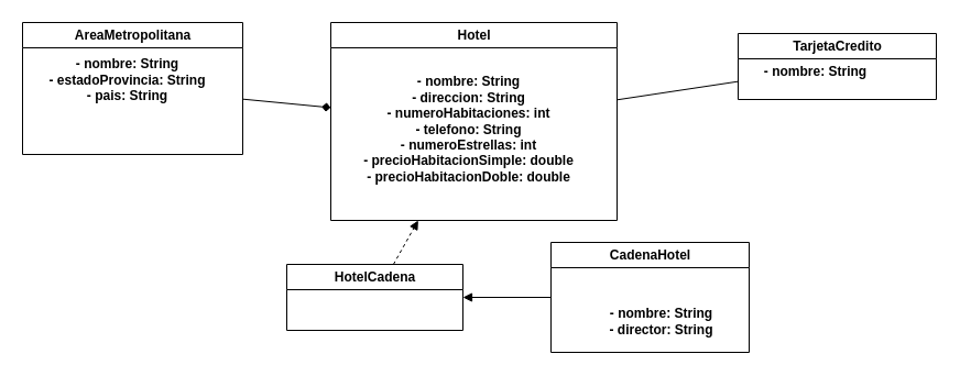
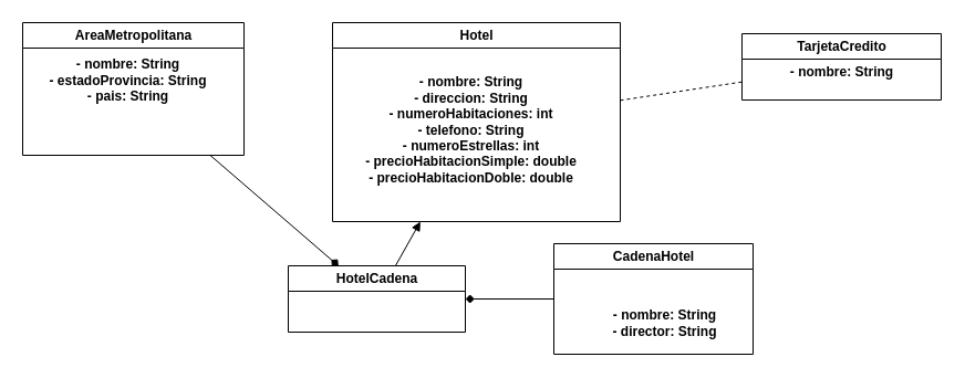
  <mxCell id="0" />
  <mxCell id="1" parent="0" />
  <mxCell id="2" value="&lt;b&gt;AreaMetropolitana&lt;/b&gt;" style="swimlane;html=1;" vertex="1" parent="1"><mxGeometry x="20" y="20" width="200" height="120" as="geometry" /></mxCell>
  <mxCell id="3" value="&lt;br style=&quot;font-weight: 700;&quot;&gt;&lt;span style=&quot;font-weight: 700;&quot;&gt;- nombre: String&lt;/span&gt;&lt;br style=&quot;font-weight: 700;&quot;&gt;&lt;span style=&quot;font-weight: 700;&quot;&gt;- estadoProvincia: String&lt;/span&gt;&lt;br style=&quot;font-weight: 700;&quot;&gt;&lt;span style=&quot;font-weight: 700;&quot;&gt;- pais: String&lt;/span&gt;" style="text;html=1;align=center;verticalAlign=middle;resizable=0;points=[];autosize=1;strokeColor=none;fillColor=none;" vertex="1" parent="2"><mxGeometry x="10" y="10" width="170" height="70" as="geometry" /></mxCell>
  <mxCell id="4" value="Hotel" style="swimlane;html=1;" vertex="1" parent="1"><mxGeometry x="300" y="20" width="260" height="180" as="geometry" /></mxCell>
  <mxCell id="5" value="&lt;br style=&quot;font-weight: 700;&quot;&gt;&lt;span style=&quot;font-weight: 700;&quot;&gt;- nombre: String&lt;/span&gt;&lt;br style=&quot;font-weight: 700;&quot;&gt;&lt;span style=&quot;font-weight: 700;&quot;&gt;- direccion: String&lt;/span&gt;&lt;br style=&quot;font-weight: 700;&quot;&gt;&lt;span style=&quot;font-weight: 700;&quot;&gt;- numeroHabitaciones: int&lt;/span&gt;&lt;br style=&quot;font-weight: 700;&quot;&gt;&lt;span style=&quot;font-weight: 700;&quot;&gt;- telefono: String&lt;/span&gt;&lt;br style=&quot;font-weight: 700;&quot;&gt;&lt;span style=&quot;font-weight: 700;&quot;&gt;- numeroEstrellas: int&lt;/span&gt;&lt;br style=&quot;font-weight: 700;&quot;&gt;&lt;span style=&quot;font-weight: 700;&quot;&gt;- precioHabitacionSimple: double&lt;/span&gt;&lt;br style=&quot;font-weight: 700;&quot;&gt;&lt;span style=&quot;font-weight: 700;&quot;&gt;- precioHabitacionDoble: double&lt;/span&gt;" style="text;html=1;align=center;verticalAlign=middle;resizable=0;points=[];autosize=1;strokeColor=none;fillColor=none;" vertex="1" parent="4"><mxGeometry x="20" y="25" width="210" height="130" as="geometry" /></mxCell>
  <mxCell id="6" value="&lt;b&gt;HotelCadena&lt;/b&gt;" style="swimlane;html=1;" vertex="1" parent="1"><mxGeometry x="260" y="240" width="160" height="60" as="geometry" /></mxCell>
  <mxCell id="7" value="&lt;b&gt;CadenaHotel&lt;/b&gt;" style="swimlane;html=1;" vertex="1" parent="1"><mxGeometry x="500" y="220" width="180" height="100" as="geometry" /></mxCell>
  <mxCell id="8" value="&lt;br style=&quot;font-weight: 700;&quot;&gt;&lt;span style=&quot;font-weight: 700;&quot;&gt;- nombre: String&lt;/span&gt;&lt;br style=&quot;font-weight: 700;&quot;&gt;&lt;span style=&quot;font-weight: 700;&quot;&gt;- director: String&lt;/span&gt;" style="text;html=1;align=center;verticalAlign=middle;resizable=0;points=[];autosize=1;strokeColor=none;fillColor=none;" vertex="1" parent="7"><mxGeometry x="40" y="35" width="120" height="60" as="geometry" /></mxCell>
  <mxCell id="9" value="&lt;b&gt;TarjetaCredito&lt;/b&gt;" style="swimlane;html=1;startSize=23;" vertex="1" parent="1"><mxGeometry x="670" y="30" width="180" height="60" as="geometry" /></mxCell>
- <mxCell id="10" value="&lt;span style=&quot;font-weight: 700;&quot;&gt;- nombre: String&lt;/span&gt;" style="text;html=1;align=center;verticalAlign=middle;resizable=0;points=[];autosize=1;strokeColor=none;fillColor=none;" vertex="1" parent="9"><mxGeometry x="10" y="20" width="120" height="30" as="geometry" /></mxCell>
- <mxCell id="11" style="endArrow=diamond;dashed=0;" edge="1" parent="1" source="2" target="4"><mxGeometry relative="1" as="geometry" /></mxCell>
- <mxCell id="12" style="endArrow=block;endFill=1;dashed=1;" edge="1" parent="1" source="6" target="4"><mxGeometry relative="1" as="geometry" /></mxCell>
- <mxCell id="13" style="endArrow=block;endFill=1;" edge="1" parent="1" source="7" target="6"><mxGeometry relative="1" as="geometry" /></mxCell>
- <mxCell id="14" style="dashed=0;endArrow=none;" edge="1" parent="1" source="4" target="9"><mxGeometry relative="1" as="geometry" /></mxCell>
+ <mxCell id="10" value="&lt;span style=&quot;font-weight: 700;&quot;&gt;- nombre: String&lt;/span&gt;" style="text;html=1;align=center;verticalAlign=middle;resizable=0;points=[];autosize=1;strokeColor=none;fillColor=none;" vertex="1" parent="9"><mxGeometry x="30" y="20" width="120" height="30" as="geometry" /></mxCell>
+ <mxCell id="11" style="endArrow=diamond;dashed=0;" edge="1" parent="1" source="2" target="6"><mxGeometry relative="1" as="geometry" /></mxCell>
+ <mxCell id="12" style="endArrow=block;endFill=1;" edge="1" parent="1" source="6" target="4"><mxGeometry relative="1" as="geometry" /></mxCell>
+ <mxCell id="13" style="endArrow=diamond;endFill=1;" edge="1" parent="1" source="7" target="6"><mxGeometry relative="1" as="geometry" /></mxCell>
+ <mxCell id="14" style="dashed=1;endArrow=none;" edge="1" parent="1" source="4" target="9"><mxGeometry relative="1" as="geometry" /></mxCell>
